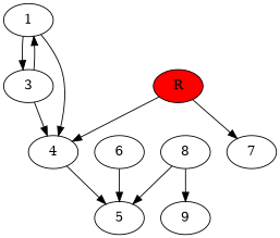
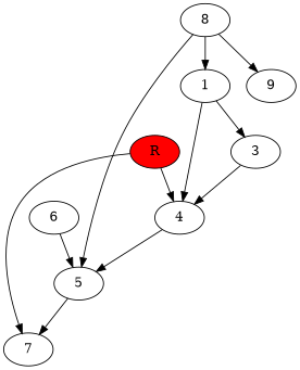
  digraph {
    1
    3
    4
    5
    7
    6
    8
    9
    R [fillcolor="#ff0000" style=filled]
    1 -> 3
    1 -> 4
-   3 -> 1
+   8 -> 1
    3 -> 4
    4 -> 5
+   5 -> 7
    6 -> 5
    8 -> 5
    8 -> 9
    R -> 4
    R -> 7
  }
